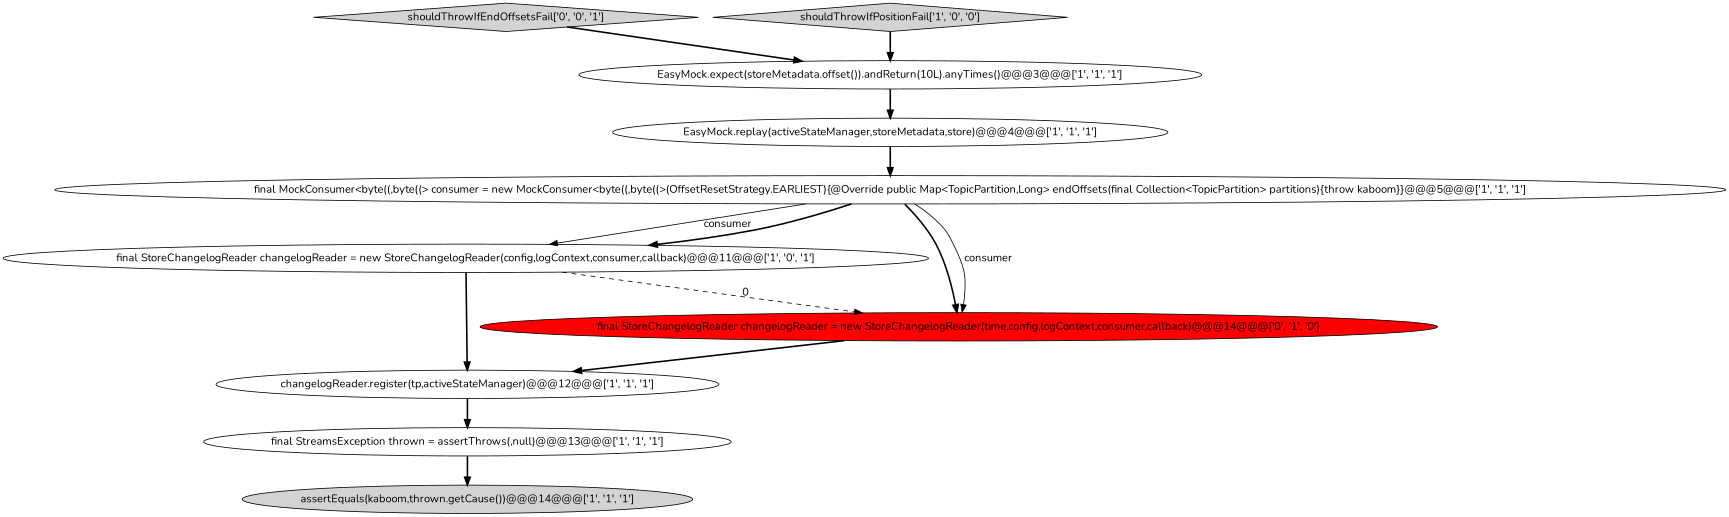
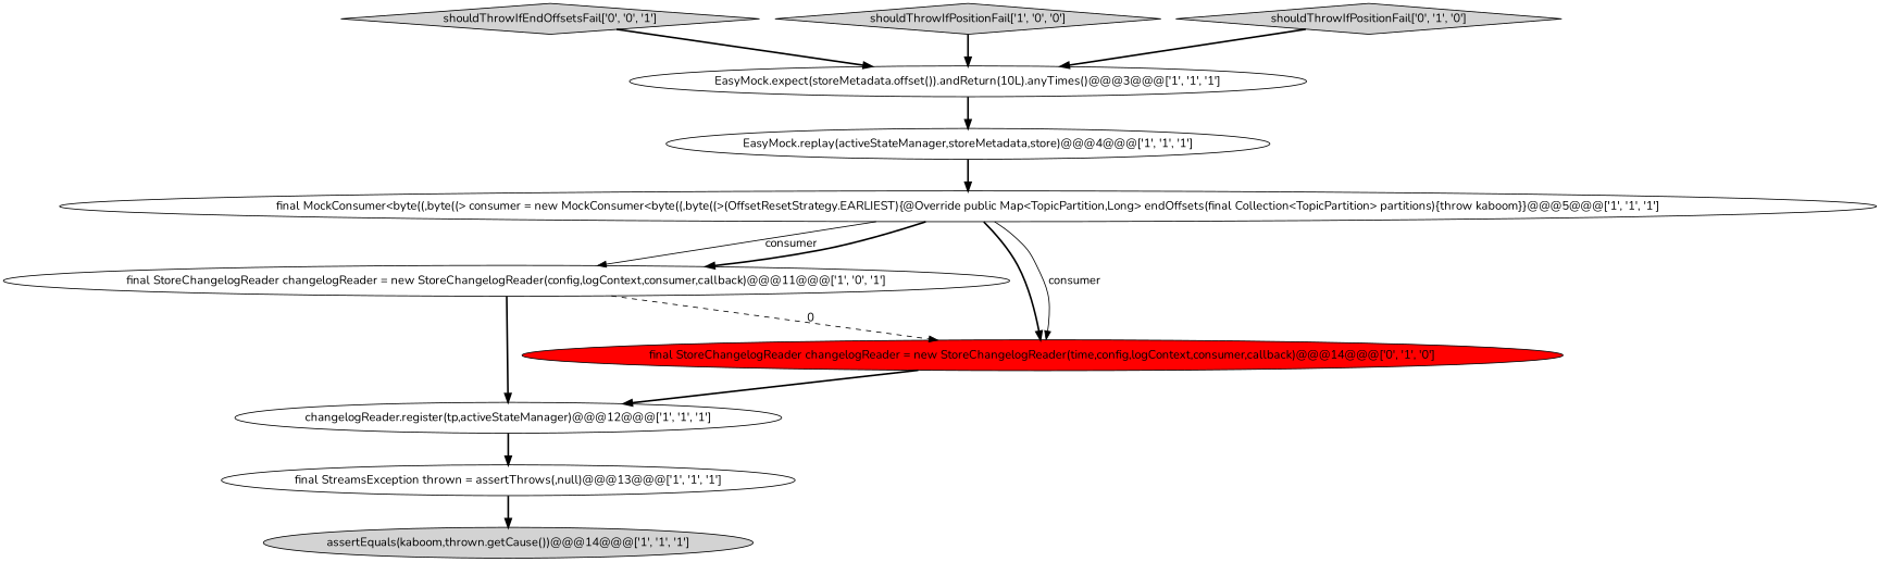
  digraph {
    fontname=Nunito
    node [fillcolor=white shape=ellipse style=filled fontname=Nunito]
    edge [style=bold fontname=Nunito]
    n1 [label="final StoreChangelogReader changelogReader = new StoreChangelogReader(config,logContext,consumer,callback)@@@11@@@['1', '0', '1']"]
    n2 [fillcolor=red label="final StoreChangelogReader changelogReader = new StoreChangelogReader(time,config,logContext,consumer,callback)@@@14@@@['0', '1', '0']"]
    n3 [label="changelogReader.register(tp,activeStateManager)@@@12@@@['1', '1', '1']"]
    n4 [label="final MockConsumer<byte((,byte((> consumer = new MockConsumer<byte((,byte((>(OffsetResetStrategy.EARLIEST){@Override public Map<TopicPartition,Long> endOffsets(final Collection<TopicPartition> partitions){throw kaboom}}@@@5@@@['1', '1', '1']"]
    n5 [label="final StreamsException thrown = assertThrows(,null)@@@13@@@['1', '1', '1']"]
    n6 [label="EasyMock.replay(activeStateManager,storeMetadata,store)@@@4@@@['1', '1', '1']"]
    n7 [fillcolor=lightgray label="shouldThrowIfEndOffsetsFail['0', '0', '1']" shape=diamond]
    n8 [label="EasyMock.expect(storeMetadata.offset()).andReturn(10L).anyTimes()@@@3@@@['1', '1', '1']"]
    n9 [fillcolor=lightgray label="assertEquals(kaboom,thrown.getCause())@@@14@@@['1', '1', '1']"]
    n10 [fillcolor=lightgray label="shouldThrowIfPositionFail['1', '0', '0']" shape=diamond]
+   n11 [fillcolor=lightgray label="shouldThrowIfPositionFail['0', '1', '0']" shape=diamond]
    n1 -> n2 [label=0 style=dashed]
    n1 -> n3
    n2 -> n3
    n3 -> n5
    n4 -> n1 [label=consumer style=solid]
    n4 -> n1
    n4 -> n2
    n4 -> n2 [label=consumer style=solid]
    n5 -> n9
    n6 -> n4
    n7 -> n8
    n8 -> n6
    n10 -> n8
+   n11 -> n8
  }
